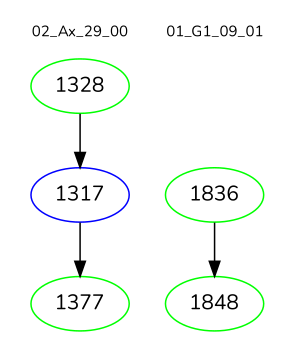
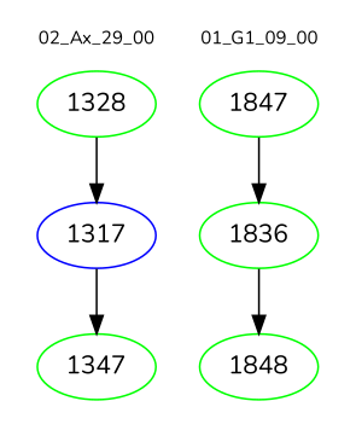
  digraph {
    fontname=Nunito
    node [color=green fontname=Nunito]
    edge [color=black fontname=Nunito]
    n1 [label=1328]
    n2 [color=blue label=1317]
-   n3 [label=1377]
+   n3 [label=1347]
+   n4 [label=1847]
    n5 [label=1836]
    n6 [label=1848]
    subgraph cluster_1 {
      color=white
      fontsize=10
      label="02_Ax_29_00"
      n1
      n2
      n3
    }
    subgraph cluster_2 {
      color=white
      fontsize=10
-     label="01_G1_09_01"
+     label="01_G1_09_00"
+     n4
      n5
      n6
    }
    n1 -> n2
    n2 -> n3
+   n4 -> n5
    n5 -> n6
  }
